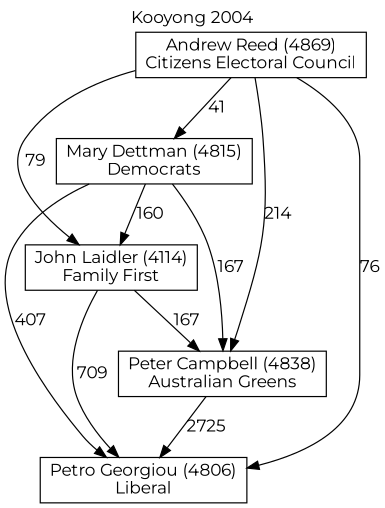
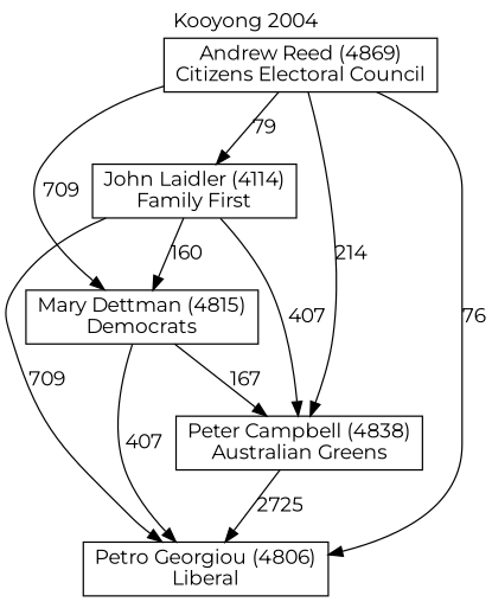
  digraph {
    fontname=Montserrat
    label="Kooyong 2004"
    labelloc=t
    mclimit=10
    node [fontname=Montserrat shape=box]
    edge [fontname=Montserrat]
    n1 [label="Petro Georgiou (4806)\nLiberal"]
    n2 [label="Peter Campbell (4838)\nAustralian Greens"]
    n3 [label="Mary Dettman (4815)\nDemocrats"]
    n4 [label="John Laidler (4114)\nFamily First"]
    n5 [label="Andrew Reed (4869)\nCitizens Electoral Council"]
    n2 -> n1 [label=2725]
    n3 -> n1 [label=407]
    n3 -> n2 [label=167]
    n4 -> n1 [label=709]
-   n4 -> n2 [label=167]
-   n3 -> n4 [label=160]
+   n4 -> n2 [label=407]
+   n4 -> n3 [label=160]
    n5 -> n1 [label=76]
    n5 -> n2 [label=214]
-   n5 -> n3 [label=41]
+   n5 -> n3 [label=709]
    n5 -> n4 [label=79]
  }
